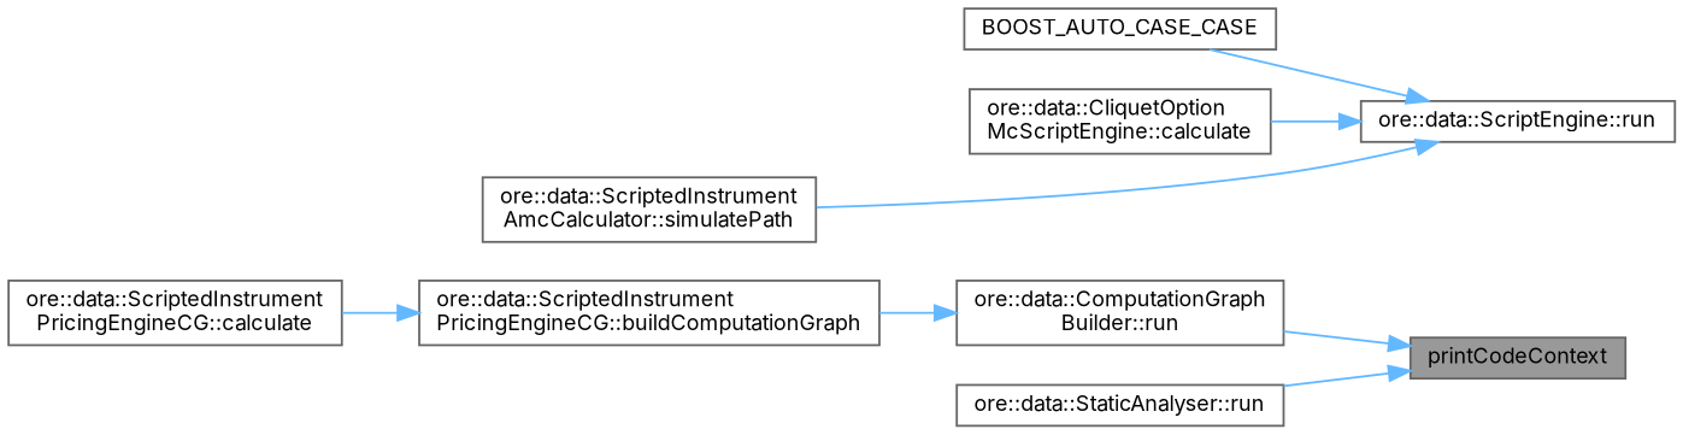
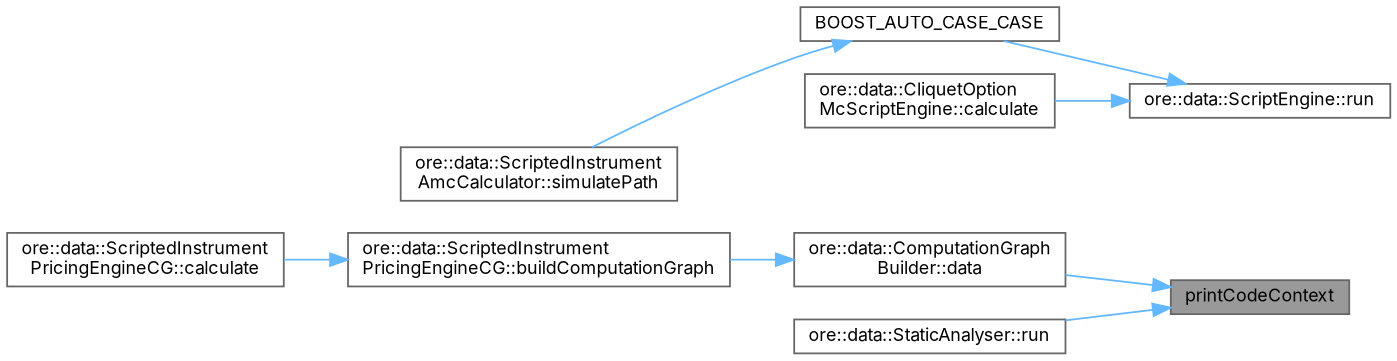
  digraph {
    fontname=Inter
    rankdir=RL
    node [color=grey40 fillcolor=white fontname=Inter fontsize=10 shape=box style=filled]
    edge [color=steelblue1 dir=back fontname=Inter fontsize=10 labelfontname=Helvetica labelfontsize=10 style=solid]
    n1 [color=gray40 fillcolor=grey60 fontcolor=black height=0.2 label=printCodeContext width=0.4]
-   n2 [height=0.2 label="ore::data::ComputationGraph\lBuilder::run" width=0.4]
+   n2 [height=0.2 label="ore::data::ComputationGraph\lBuilder::data" width=0.4]
    n3 [height=0.2 label="ore::data::StaticAnalyser::run" width=0.4]
    n4 [height=0.2 label="ore::data::ScriptedInstrument\lPricingEngineCG::buildComputationGraph" width=0.4]
    n5 [height=0.2 label="ore::data::ScriptEngine::run" width=0.4]
    n6 [height=0.2 label=BOOST_AUTO_CASE_CASE width=0.4]
    n7 [height=0.2 label="ore::data::CliquetOption\lMcScriptEngine::calculate" width=0.4]
    n8 [height=0.2 label="ore::data::ScriptedInstrument\lAmcCalculator::simulatePath" width=0.4]
    n9 [height=0.2 label="ore::data::ScriptedInstrument\lPricingEngineCG::calculate" width=0.4]
    n1 -> n2
    n1 -> n3
    n2 -> n4
    n4 -> n9
    n5 -> n6
    n5 -> n7
-   n5 -> n8
+   n6 -> n8
  }
